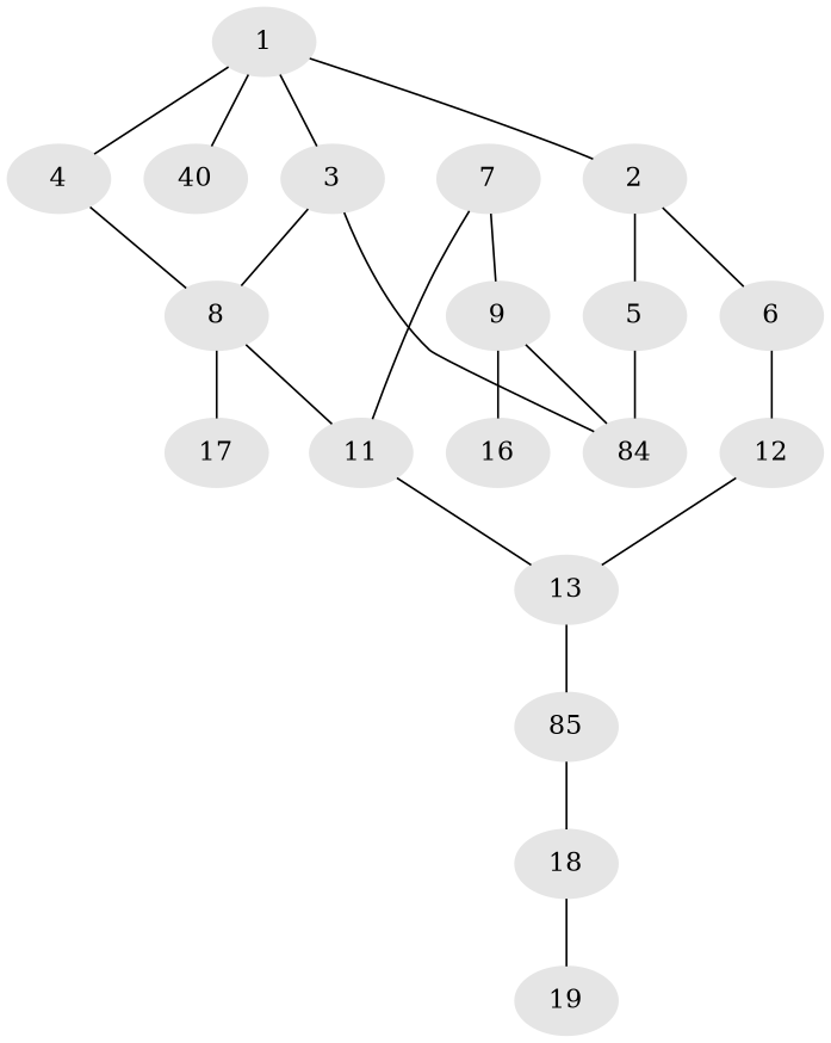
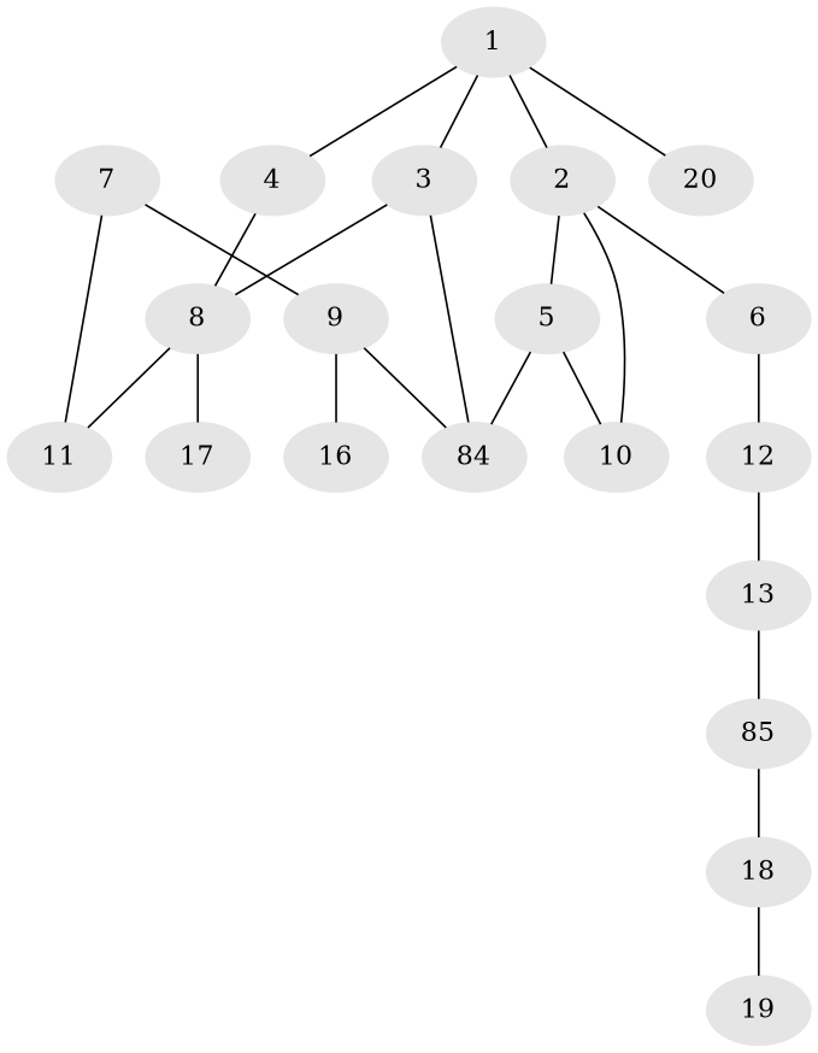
  graph {
    node [color=gray90 style=filled]
    1
    2
    3
    4
-   20 [label=40]
+   20
    5
    6
+   10
    8
    n10 [label=84]
    12
    7
    9
    11
    17
    13
    16
    n18 [label=85]
    18
    19
    1 -- 2
    1 -- 3
    1 -- 4
    1 -- 20
    2 -- 5
    2 -- 6
+   2 -- 10
    3 -- 8
    3 -- n10
    4 -- 8
+   5 -- 10
    5 -- n10
    6 -- 12
    8 -- 11
    8 -- 17
    12 -- 13
    7 -- 9
    7 -- 11
    9 -- n10
    9 -- 16
-   11 -- 13
    13 -- n18
    n18 -- 18
    18 -- 19
  }
